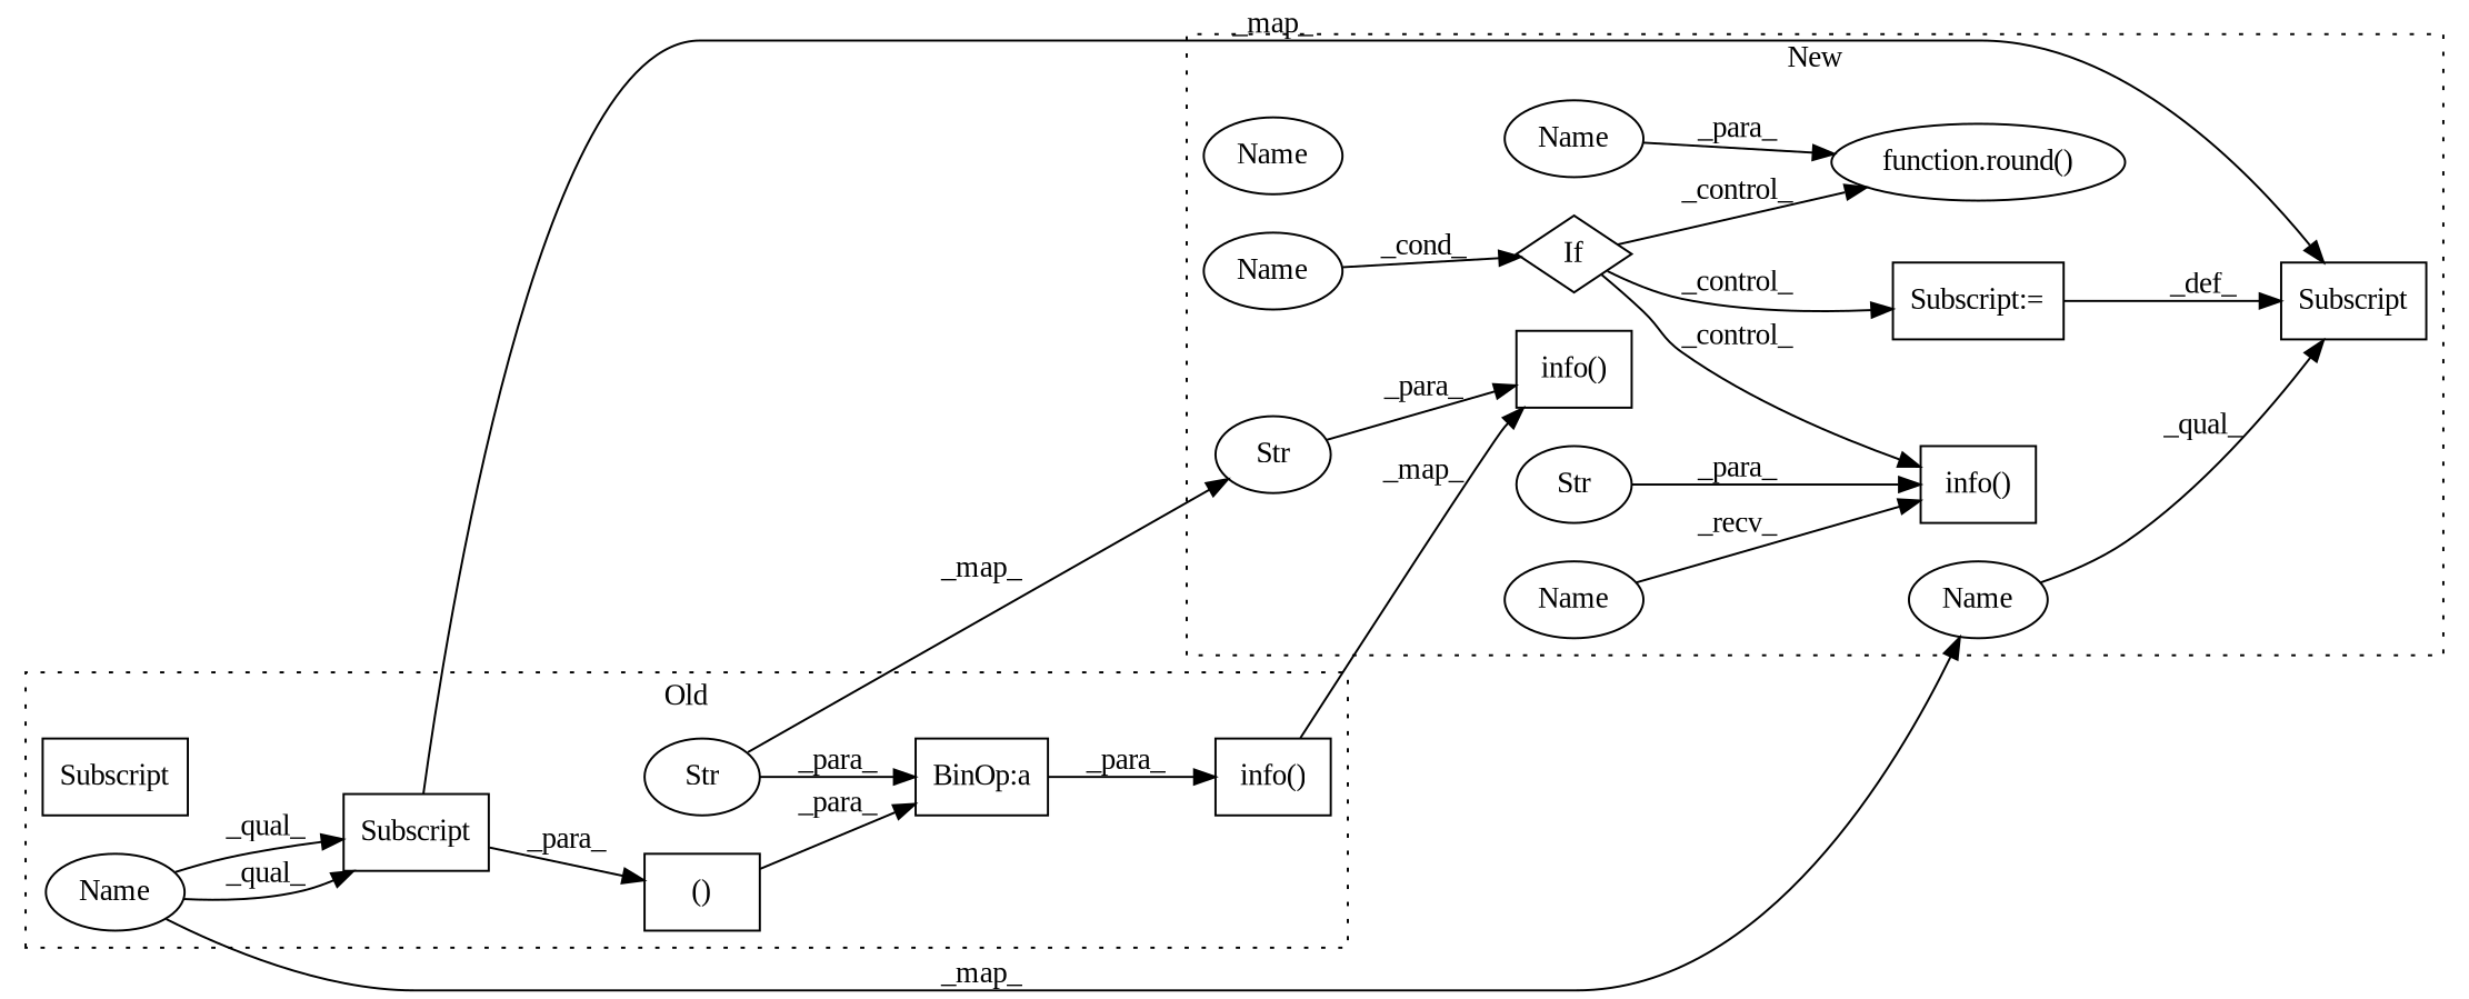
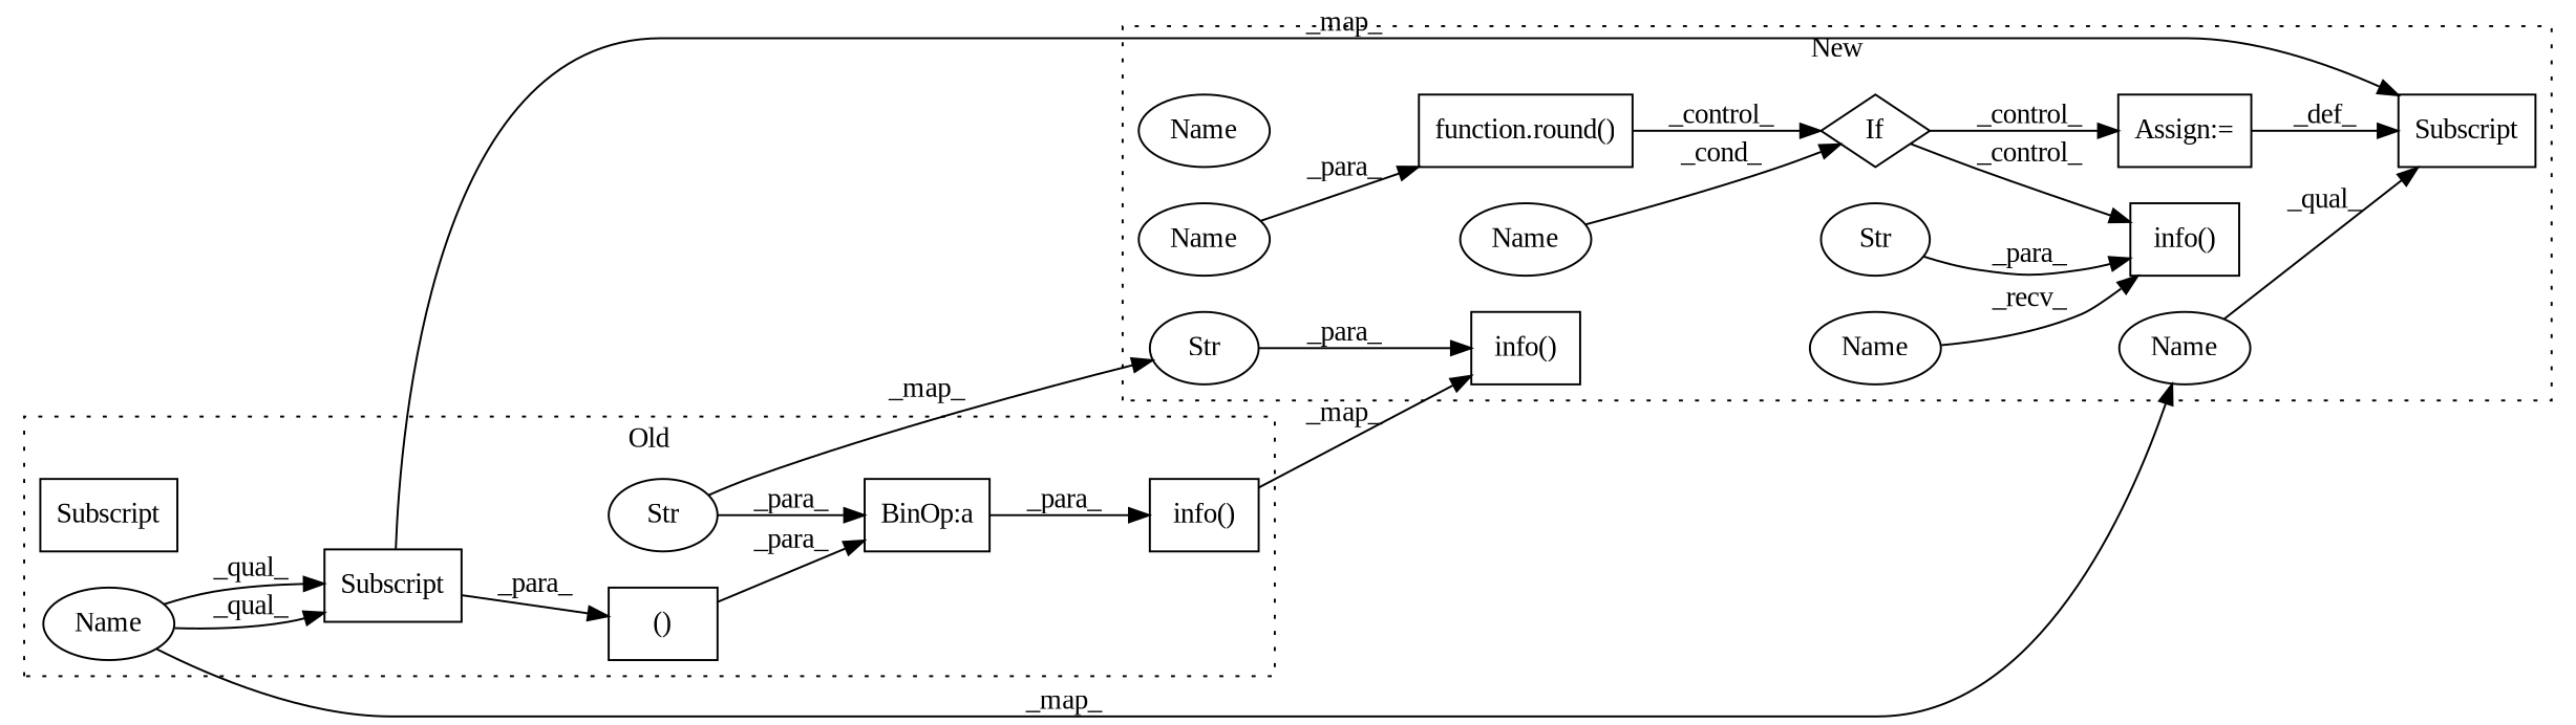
  digraph {
    fontname="Liberation Serif"
    rankdir=LR
    node [a=87 fontname="Liberation Serif" l="12,1" s="3170,0" shape=box]
    edge [fontname="Liberation Serif"]
    n1 [a=54 l=4 label="()" s=3185]
    n2 [a=82 l=3 label="BinOp:a" s=3166]
    n3 [a=75 label="info()" s="3114,3190"]
    n4 [a=66 l=40 label=Str s=3126 shape=ellipse]
    n5 [a=63 l="15,0" label=Subscript]
    n6 [l=9 label=Name s=3170 shape=ellipse]
    n7 [a=63 l="15,0" label=Subscript]
    n8 [a=75 label="info()" s="3288,3355"]
    n9 [a=96 l="3,14" label=If s="3264,3274" shape=diamond]
    n10 [a=66 l=55 label=Str s=3300 shape=ellipse]
    n11 [l=7 label=Name s=3267 shape=ellipse]
    n12 [a=75 label="info()" s="3128,3198"]
    n13 [a=66 l=58 label=Str s=3140 shape=ellipse]
-   n14 [a=75 l="6,1" label="function.round()" s="3392,3405" shape=ellipse]
+   n14 [a=75 l="6,1" label="function.round()" s="3392,3405"]
    n15 [a=63 l="20,0" label=Subscript s="3369,0"]
-   n16 [a=68 l=3 label="Subscript:=" s=3389]
+   n16 [a=68 l=3 label="Assign:=" s=3389]
    n17 [l=7 label=Name s=3267 shape=ellipse]
    n18 [l=7 label=Name s=3398 shape=ellipse]
    n19 [l=6 label=Name s=3288 shape=ellipse]
    n20 [l=9 label=Name s=3369 shape=ellipse]
    subgraph cluster_1 {
      label=Old
      style=dotted
      n1
      n2
      n3
      n4
      n5
      n6
      n7
    }
    subgraph cluster_2 {
      label=New
      style=dotted
      n8
      n9
      n10
      n11
      n12
      n13
      n14
      n15
      n16
      n17
      n18
      n19
      n20
    }
    n1 -> n2 [label=_para_]
    n2 -> n3 [label=_para_]
    n3 -> n12 [label=_map_]
    n4 -> n2 [label=_para_]
    n4 -> n13 [label=_map_]
    n6 -> n7 [label=_qual_]
    n6 -> n7 [label=_qual_]
    n6 -> n20 [label=_map_]
    n7 -> n1 [label=_para_]
    n7 -> n15 [label=_map_]
    n9 -> n8 [label=_control_]
-   n9 -> n14 [label=_control_]
+   n14 -> n9 [label=_control_]
    n9 -> n16 [label=_control_]
    n10 -> n8 [label=_para_]
    n13 -> n12 [label=_para_]
    n16 -> n15 [label=_def_]
    n17 -> n9 [label=_cond_]
    n18 -> n14 [label=_para_]
    n19 -> n8 [label=_recv_]
    n20 -> n15 [label=_qual_]
  }
